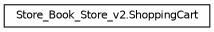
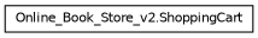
  digraph {
    rankdir=LR
-   n1 [color=black fillcolor=white fontname=Helvetica fontsize=10 height=0.2 label="Store_Book_Store_v2.ShoppingCart" shape=record style=filled width=0.4]
+   n1 [color=black fillcolor=white fontname=Helvetica fontsize=10 height=0.2 label="Online_Book_Store_v2.ShoppingCart" shape=record style=filled width=0.4]
  }
